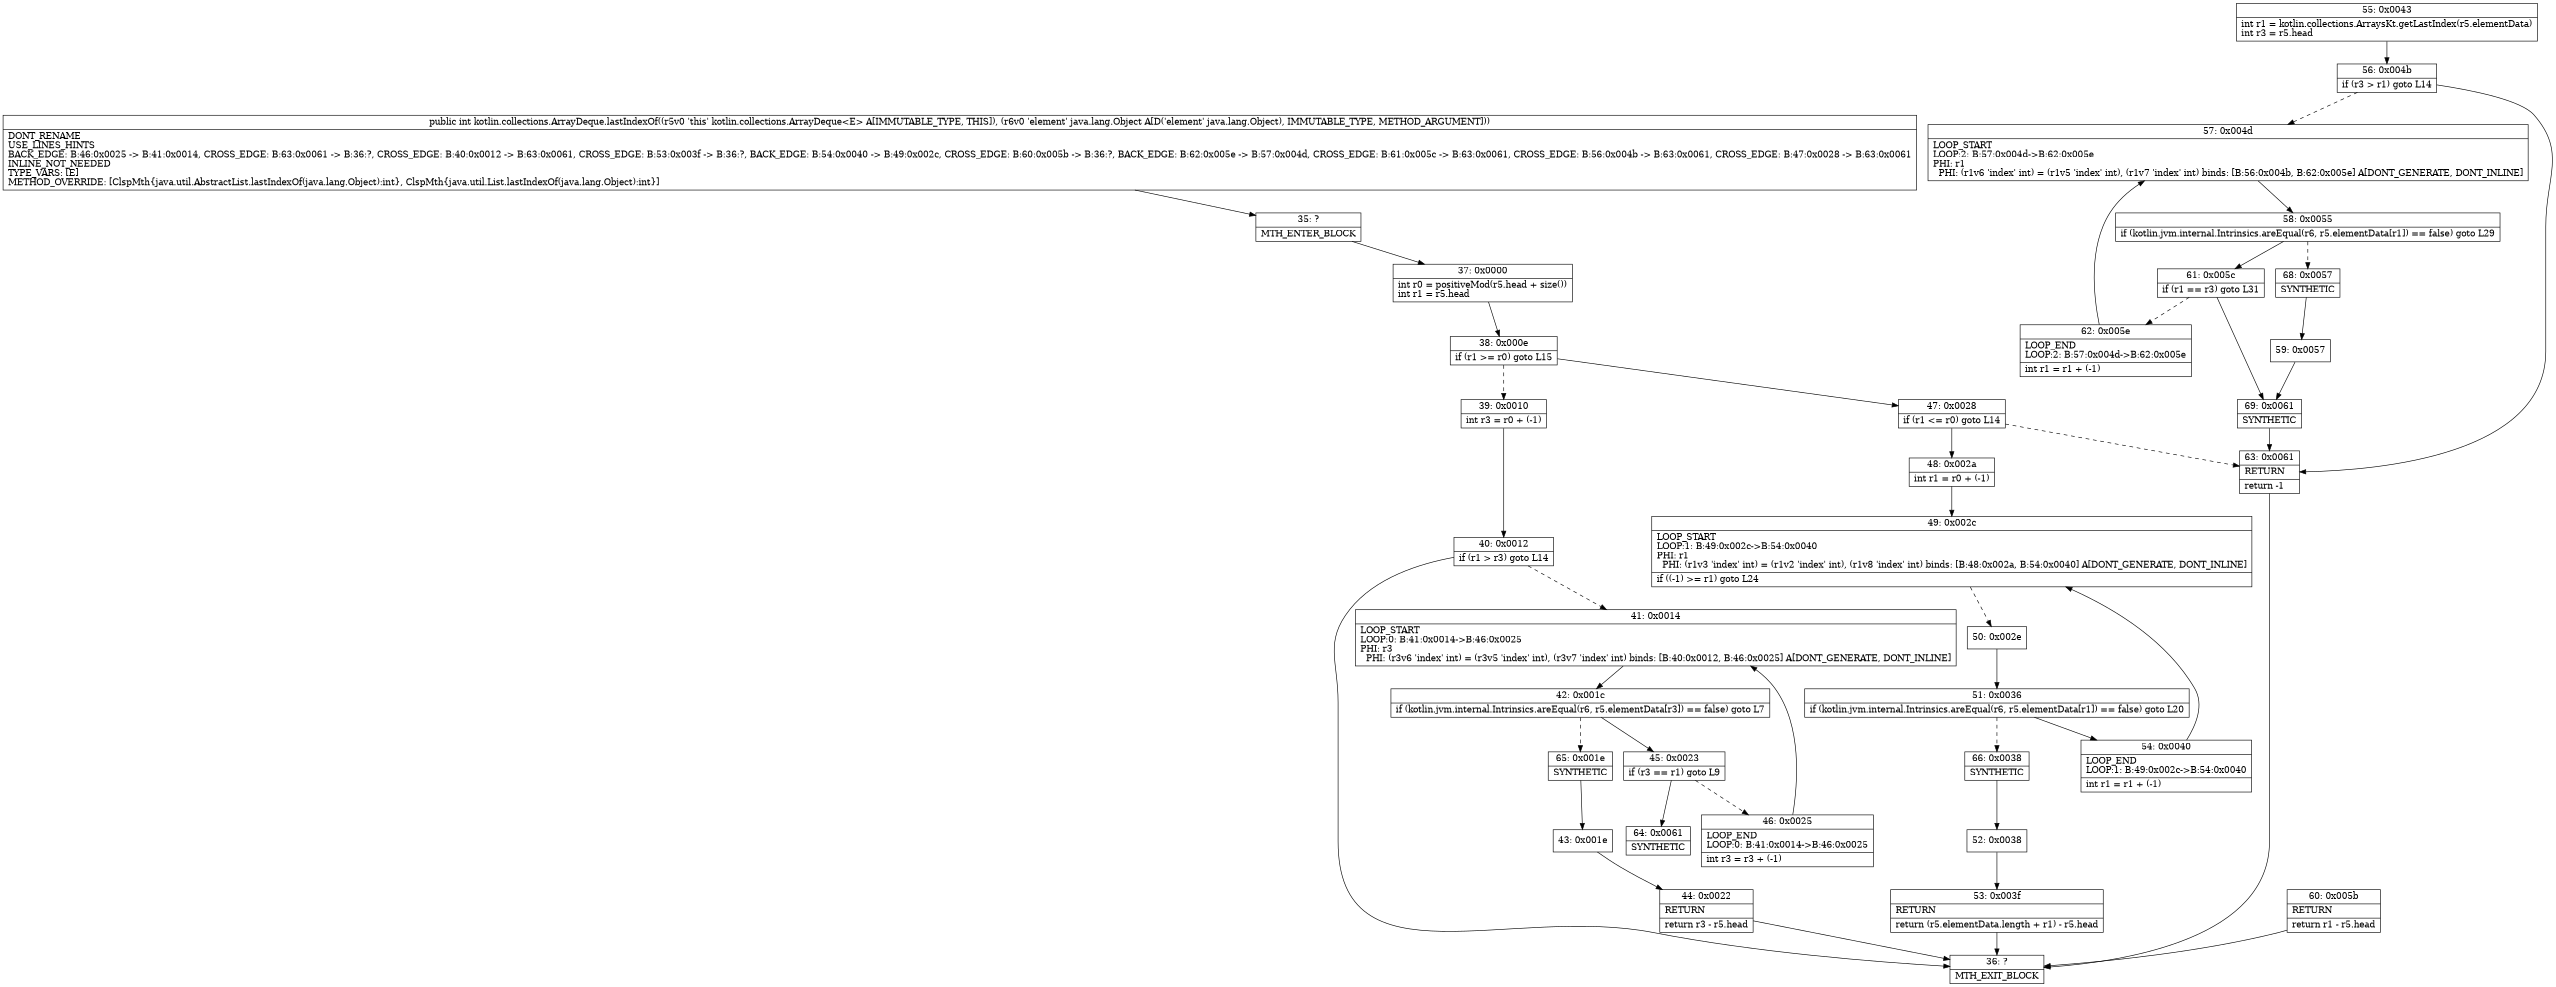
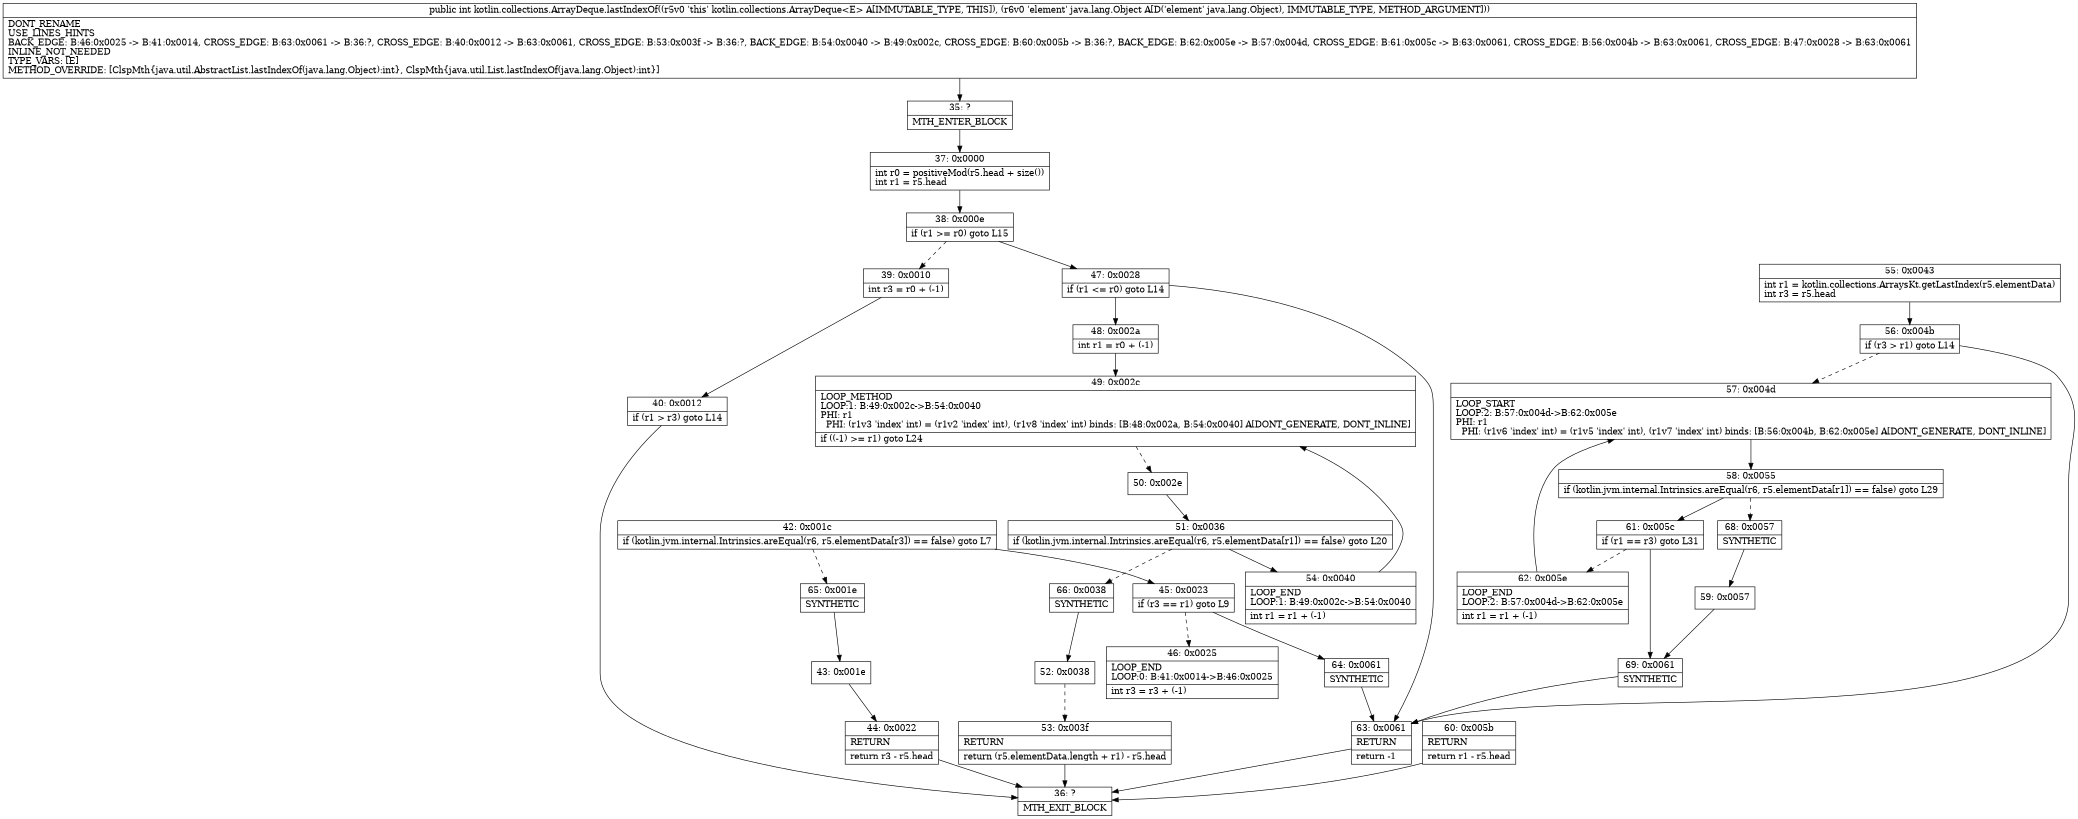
  digraph {
    node [shape=record]
    n1 [label="{35\:\ ?|MTH_ENTER_BLOCK\l}"]
    n2 [label="{37\:\ 0x0000|int r0 = positiveMod(r5.head + size())\lint r1 = r5.head\l}"]
    n3 [label="{38\:\ 0x000e|if (r1 \>= r0) goto L15\l}"]
    n4 [label="{39\:\ 0x0010|int r3 = r0 + (\-1)\l}"]
    n5 [label="{47\:\ 0x0028|if (r1 \<= r0) goto L14\l}"]
    n6 [label="{40\:\ 0x0012|if (r1 \> r3) goto L14\l}"]
    n7 [label="{63\:\ 0x0061|RETURN\l|return \-1\l}"]
    n8 [label="{48\:\ 0x002a|int r1 = r0 + (\-1)\l}"]
-   n9 [label="{41\:\ 0x0014|LOOP_START\lLOOP:0: B:41:0x0014\-\>B:46:0x0025\lPHI: r3 \l  PHI: (r3v6 'index' int) = (r3v5 'index' int), (r3v7 'index' int) binds: [B:40:0x0012, B:46:0x0025] A[DONT_GENERATE, DONT_INLINE]\l}"]
    n10 [label="{36\:\ ?|MTH_EXIT_BLOCK\l}"]
    n11 [label="{42\:\ 0x001c|if (kotlin.jvm.internal.Intrinsics.areEqual(r6, r5.elementData[r3]) == false) goto L7\l}"]
    n12 [label="{45\:\ 0x0023|if (r3 == r1) goto L9\l}"]
    n13 [label="{65\:\ 0x001e|SYNTHETIC\l}"]
    n14 [label="{46\:\ 0x0025|LOOP_END\lLOOP:0: B:41:0x0014\-\>B:46:0x0025\l|int r3 = r3 + (\-1)\l}"]
    n15 [label="{64\:\ 0x0061|SYNTHETIC\l}"]
    n16 [label="{43\:\ 0x001e}"]
    n17 [label="{44\:\ 0x0022|RETURN\l|return r3 \- r5.head\l}"]
-   n18 [label="{49\:\ 0x002c|LOOP_START\lLOOP:1: B:49:0x002c\-\>B:54:0x0040\lPHI: r1 \l  PHI: (r1v3 'index' int) = (r1v2 'index' int), (r1v8 'index' int) binds: [B:48:0x002a, B:54:0x0040] A[DONT_GENERATE, DONT_INLINE]\l|if ((\-1) \>= r1) goto L24\l}"]
+   n18 [label="{49\:\ 0x002c|LOOP_METHOD\lLOOP:1: B:49:0x002c\-\>B:54:0x0040\lPHI: r1 \l  PHI: (r1v3 'index' int) = (r1v2 'index' int), (r1v8 'index' int) binds: [B:48:0x002a, B:54:0x0040] A[DONT_GENERATE, DONT_INLINE]\l|if ((\-1) \>= r1) goto L24\l}"]
    n19 [label="{50\:\ 0x002e}"]
    n20 [label="{51\:\ 0x0036|if (kotlin.jvm.internal.Intrinsics.areEqual(r6, r5.elementData[r1]) == false) goto L20\l}"]
    n21 [label="{54\:\ 0x0040|LOOP_END\lLOOP:1: B:49:0x002c\-\>B:54:0x0040\l|int r1 = r1 + (\-1)\l}"]
    n22 [label="{66\:\ 0x0038|SYNTHETIC\l}"]
    n23 [label="{52\:\ 0x0038}"]
    n24 [label="{53\:\ 0x003f|RETURN\l|return (r5.elementData.length + r1) \- r5.head\l}"]
    n25 [label="{55\:\ 0x0043|int r1 = kotlin.collections.ArraysKt.getLastIndex(r5.elementData)\lint r3 = r5.head\l}"]
    n26 [label="{56\:\ 0x004b|if (r3 \> r1) goto L14\l}"]
    n27 [label="{57\:\ 0x004d|LOOP_START\lLOOP:2: B:57:0x004d\-\>B:62:0x005e\lPHI: r1 \l  PHI: (r1v6 'index' int) = (r1v5 'index' int), (r1v7 'index' int) binds: [B:56:0x004b, B:62:0x005e] A[DONT_GENERATE, DONT_INLINE]\l}"]
    n28 [label="{58\:\ 0x0055|if (kotlin.jvm.internal.Intrinsics.areEqual(r6, r5.elementData[r1]) == false) goto L29\l}"]
    n29 [label="{61\:\ 0x005c|if (r1 == r3) goto L31\l}"]
    n30 [label="{68\:\ 0x0057|SYNTHETIC\l}"]
    n31 [label="{62\:\ 0x005e|LOOP_END\lLOOP:2: B:57:0x004d\-\>B:62:0x005e\l|int r1 = r1 + (\-1)\l}"]
    n32 [label="{69\:\ 0x0061|SYNTHETIC\l}"]
    n33 [label="{59\:\ 0x0057}"]
    n34 [label="{60\:\ 0x005b|RETURN\l|return r1 \- r5.head\l}"]
    n35 [label="{public int kotlin.collections.ArrayDeque.lastIndexOf((r5v0 'this' kotlin.collections.ArrayDeque\<E\> A[IMMUTABLE_TYPE, THIS]), (r6v0 'element' java.lang.Object A[D('element' java.lang.Object), IMMUTABLE_TYPE, METHOD_ARGUMENT]))  | DONT_RENAME\lUSE_LINES_HINTS\lBACK_EDGE: B:46:0x0025 \-\> B:41:0x0014, CROSS_EDGE: B:63:0x0061 \-\> B:36:?, CROSS_EDGE: B:40:0x0012 \-\> B:63:0x0061, CROSS_EDGE: B:53:0x003f \-\> B:36:?, BACK_EDGE: B:54:0x0040 \-\> B:49:0x002c, CROSS_EDGE: B:60:0x005b \-\> B:36:?, BACK_EDGE: B:62:0x005e \-\> B:57:0x004d, CROSS_EDGE: B:61:0x005c \-\> B:63:0x0061, CROSS_EDGE: B:56:0x004b \-\> B:63:0x0061, CROSS_EDGE: B:47:0x0028 \-\> B:63:0x0061\lINLINE_NOT_NEEDED\lTYPE_VARS: [E]\lMETHOD_OVERRIDE: [ClspMth\{java.util.AbstractList.lastIndexOf(java.lang.Object):int\}, ClspMth\{java.util.List.lastIndexOf(java.lang.Object):int\}]\l}"]
    n1 -> n2
    n2 -> n3
    n3 -> n4 [style=dashed]
    n3 -> n5
    n4 -> n6
-   n5 -> n7 [style=dashed]
+   n5 -> n7
    n5 -> n8 [style=solid]
-   n6 -> n9 [style=dashed]
    n6 -> n10
    n7 -> n10
    n8 -> n18
-   n9 -> n11
    n11 -> n12
    n11 -> n13 [style=dashed]
    n12 -> n14 [style=dashed]
    n12 -> n15
    n13 -> n16
-   n14 -> n9
+   n15 -> n7
    n16 -> n17
    n17 -> n10
    n18 -> n19 [style=dashed]
    n19 -> n20
    n20 -> n21
    n20 -> n22 [style=dashed]
    n21 -> n18
    n22 -> n23
-   n23 -> n24
+   n23 -> n24 [style=dashed]
    n24 -> n10
    n25 -> n26
    n26 -> n7
    n26 -> n27 [style=dashed]
    n27 -> n28
    n28 -> n29
    n28 -> n30 [style=dashed]
    n29 -> n31 [style=dashed]
    n29 -> n32
    n30 -> n33
    n31 -> n27
    n32 -> n7
    n33 -> n32
    n34 -> n10
    n35 -> n1
  }
